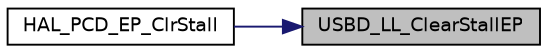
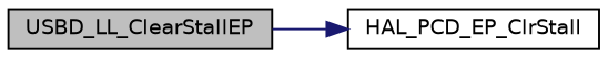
  digraph {
    rankdir=LR
    node [color=black fontname=Helvetica fontsize=10 shape=record style=filled]
    n1 [fillcolor=grey75 fontcolor=black height=0.2 label=USBD_LL_ClearStallEP width=0.4]
    n2 [fillcolor=white height=0.2 label=HAL_PCD_EP_ClrStall width=0.4]
-   n2 -> n1 [color=midnightblue fontname=Helvetica fontsize=10 labelfontname=Helvetica labelfontsize=10 style=solid]
+   n1 -> n2 [color=midnightblue fontname=Helvetica fontsize=10 labelfontname=Helvetica labelfontsize=10 style=solid]
  }
